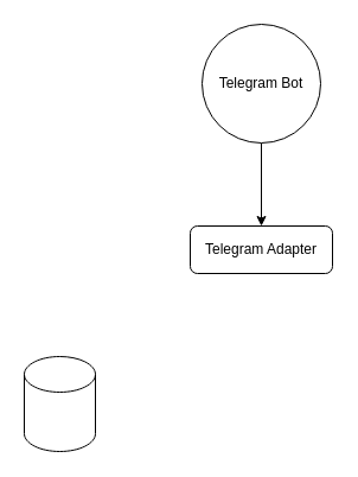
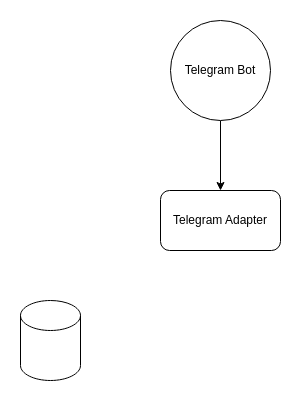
  <mxCell id="0" />
  <mxCell id="1" parent="0" />
  <mxCell id="2" style="edgeStyle=orthogonalEdgeStyle;rounded=0;orthogonalLoop=1;jettySize=auto;html=1;entryX=0.5;entryY=0;entryDx=0;entryDy=0;" edge="1" parent="1" source="3" target="4"><mxGeometry relative="1" as="geometry" /></mxCell>
  <mxCell id="3" value="Telegram Bot" style="ellipse;whiteSpace=wrap;html=1;aspect=fixed;" vertex="1" parent="1"><mxGeometry x="170" y="20" width="100" height="100" as="geometry" /></mxCell>
- <mxCell id="4" value="Telegram Adapter" style="rounded=1;whiteSpace=wrap;html=1;" vertex="1" parent="1"><mxGeometry x="160" y="190" width="120" height="40" as="geometry" /></mxCell>
+ <mxCell id="4" value="Telegram Adapter" style="rounded=1;whiteSpace=wrap;html=1;" vertex="1" parent="1"><mxGeometry x="160" y="190" width="120" height="60" as="geometry" /></mxCell>
  <mxCell id="5" value="" style="shape=cylinder3;whiteSpace=wrap;html=1;boundedLbl=1;backgroundOutline=1;size=15;" vertex="1" parent="1"><mxGeometry x="20" y="300" width="60" height="80" as="geometry" /></mxCell>
